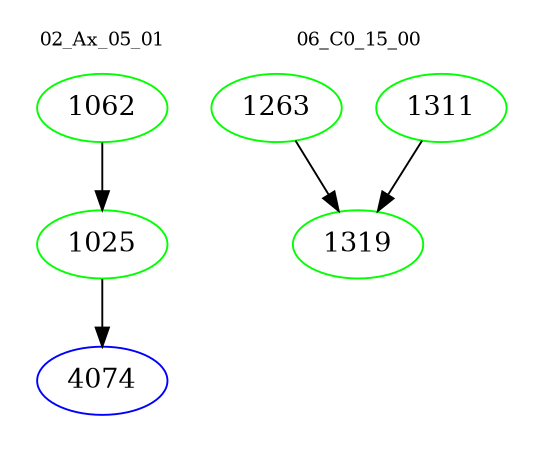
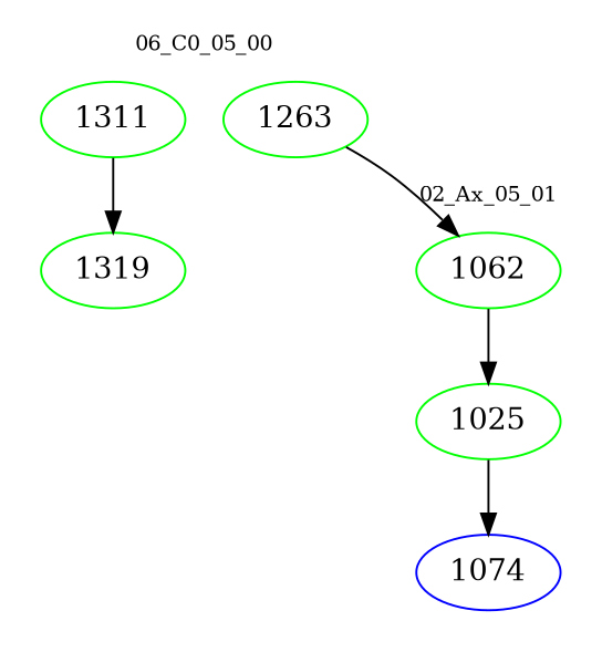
  digraph {
    node [color=green]
    edge [color=black]
    n1 [label=1062]
    n2 [label=1025]
-   n3 [color=blue label=4074]
+   n3 [color=blue label=1074]
    n4 [label=1311]
    n5 [label=1263]
    n6 [label=1319]
    subgraph cluster_1 {
      color=white
      fontsize=10
      label="02_Ax_05_01"
      n1
      n2
      n3
    }
    subgraph cluster_2 {
      color=white
      fontsize=10
-     label="06_C0_15_00"
+     label="06_C0_05_00"
      n4
      n5
      n6
    }
    n1 -> n2
    n2 -> n3
    n4 -> n6
-   n5 -> n6
+   n5 -> n1
  }
